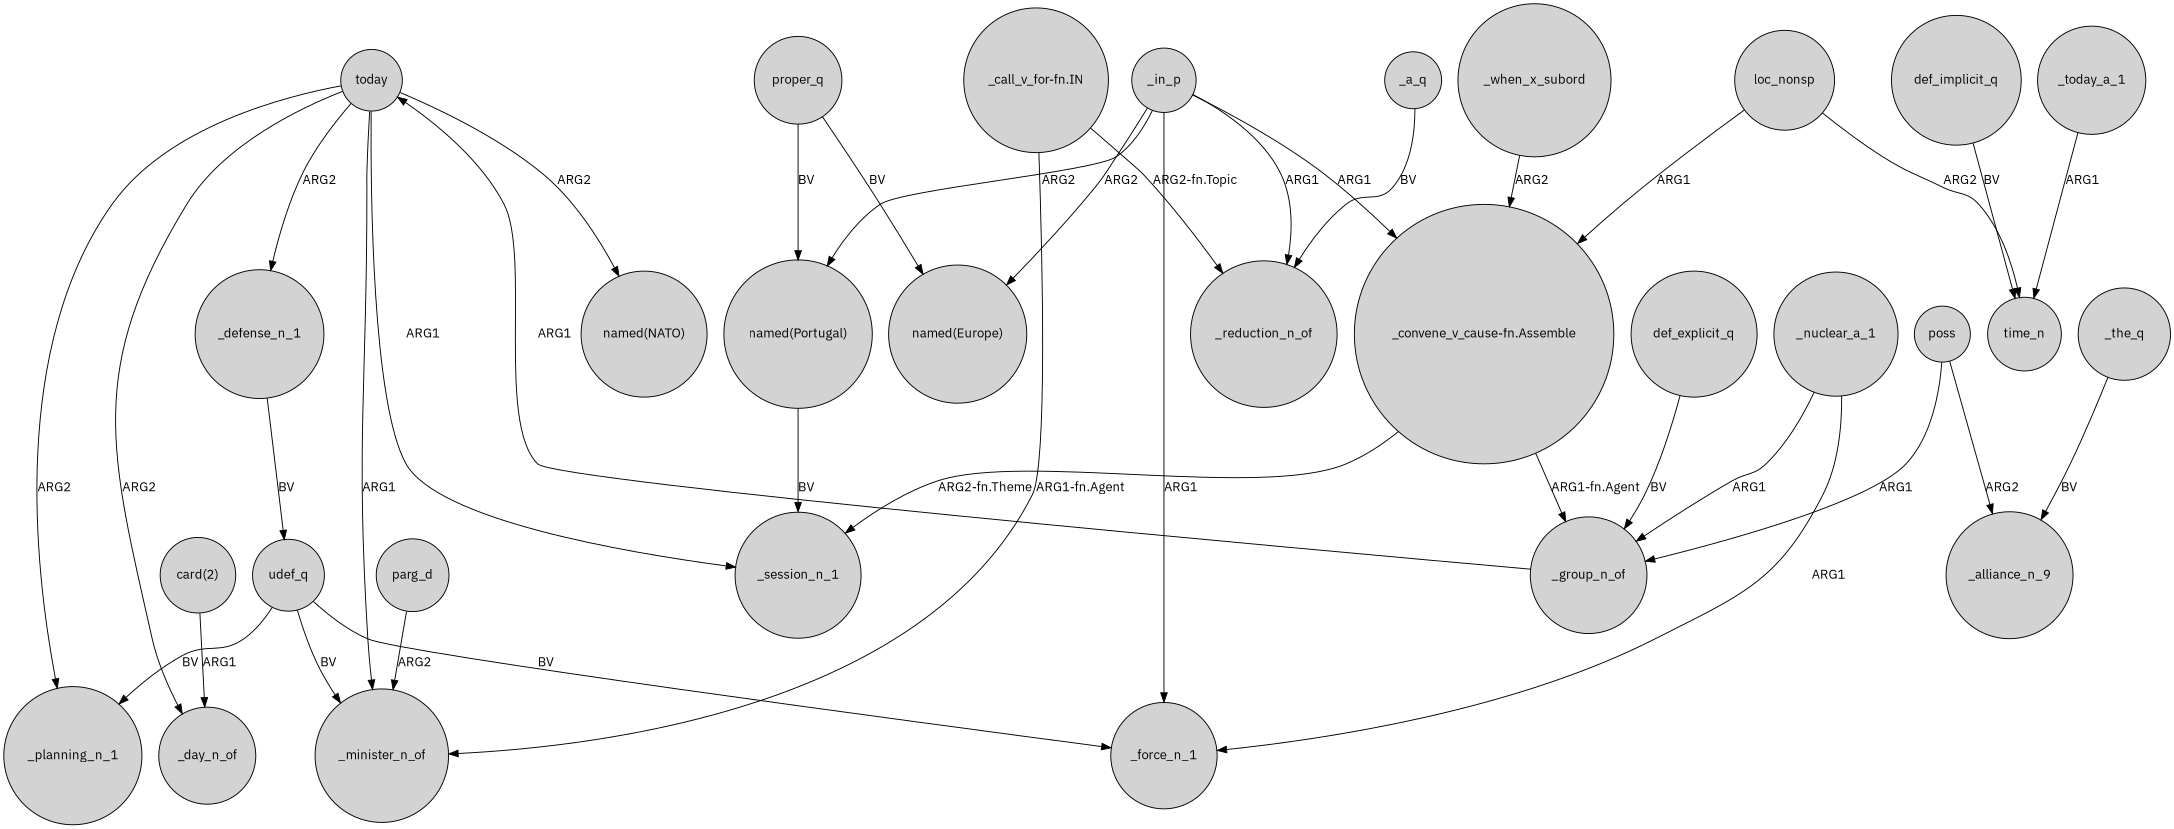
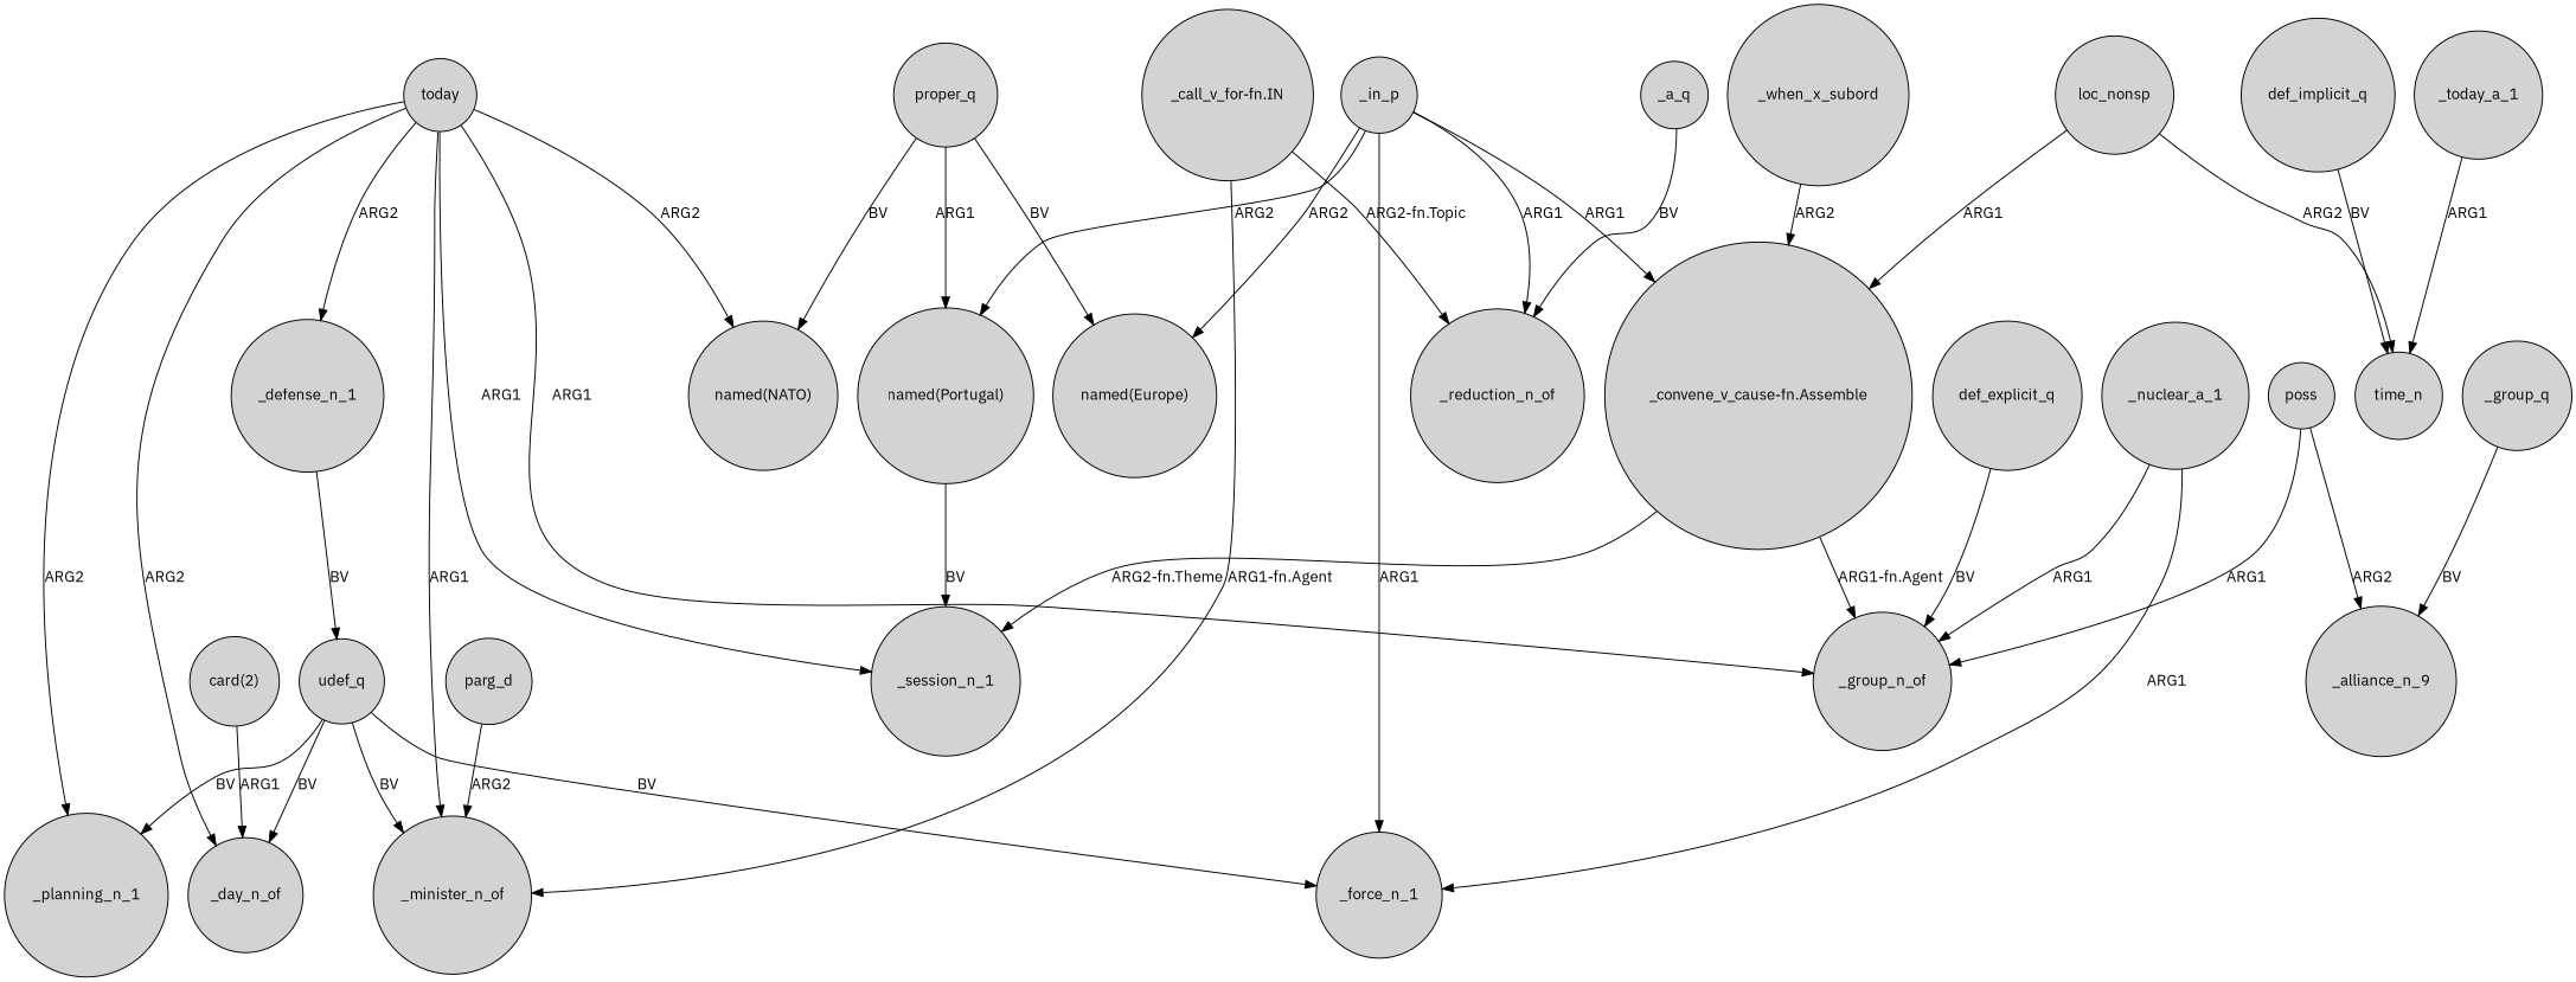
  digraph {
    fontname="IBM Plex Sans"
    node [fontname="IBM Plex Sans" shape=circle style=filled]
    edge [fontname="IBM Plex Sans"]
    parg_d
    _minister_n_of
    proper_q
    "named(NATO)"
    "named(Europe)"
    "named(Portugal)"
    _session_n_1
    "card(2)"
    _day_n_of
    loc_nonsp
    "_convene_v_cause-fn.Assemble"
    time_n
    _group_n_of
    udef_q
    _force_n_1
    _planning_n_1
    _defense_n_1
    _today_a_1
    _a_q
    _reduction_n_of
    _in_p
    def_explicit_q
    poss
    n24 [label=_alliance_n_9]
    n25 [label=today]
    _nuclear_a_1
    _when_x_subord
    "_call_v_for-fn.IN"
-   _the_q
+   _the_q [label=_group_q]
    def_implicit_q
    parg_d -> _minister_n_of [label=ARG2]
+   proper_q -> "named(NATO)" [label=BV]
    proper_q -> "named(Europe)" [label=BV]
-   proper_q -> "named(Portugal)" [label=BV]
+   proper_q -> "named(Portugal)" [label=ARG1]
    "named(Portugal)" -> _session_n_1 [label=BV]
    "card(2)" -> _day_n_of [label=ARG1]
    loc_nonsp -> "_convene_v_cause-fn.Assemble" [label=ARG1]
    loc_nonsp -> time_n [label=ARG2]
    "_convene_v_cause-fn.Assemble" -> _session_n_1 [label="ARG2-fn.Theme"]
    "_convene_v_cause-fn.Assemble" -> _group_n_of [label="ARG1-fn.Agent"]
    udef_q -> _minister_n_of [label=BV]
+   udef_q -> _day_n_of [label=BV]
    udef_q -> _force_n_1 [label=BV]
    udef_q -> _planning_n_1 [label=BV]
    _defense_n_1 -> udef_q [label=BV]
    _today_a_1 -> time_n [label=ARG1]
    _a_q -> _reduction_n_of [label=BV]
    _in_p -> "named(Europe)" [label=ARG2]
    _in_p -> "named(Portugal)" [label=ARG2]
    _in_p -> "_convene_v_cause-fn.Assemble" [label=ARG1]
    _in_p -> _force_n_1 [label=ARG1]
    _in_p -> _reduction_n_of [label=ARG1]
    def_explicit_q -> _group_n_of [label=BV]
    poss -> _group_n_of [label=ARG1]
    poss -> n24 [label=ARG2]
    n25 -> _minister_n_of [label=ARG1]
    n25 -> "named(NATO)" [label=ARG2]
    n25 -> _session_n_1 [label=ARG1]
    n25 -> _day_n_of [label=ARG2]
-   _group_n_of -> n25 [label=ARG1]
+   n25 -> _group_n_of [label=ARG1]
    n25 -> _planning_n_1 [label=ARG2]
    n25 -> _defense_n_1 [label=ARG2]
    _nuclear_a_1 -> _group_n_of [label=ARG1]
    _nuclear_a_1 -> _force_n_1 [label=ARG1]
    _when_x_subord -> "_convene_v_cause-fn.Assemble" [label=ARG2]
    "_call_v_for-fn.IN" -> _minister_n_of [label="ARG1-fn.Agent"]
    "_call_v_for-fn.IN" -> _reduction_n_of [label="ARG2-fn.Topic"]
    _the_q -> n24 [label=BV]
    def_implicit_q -> time_n [label=BV]
  }
